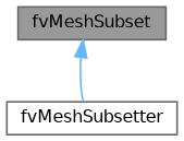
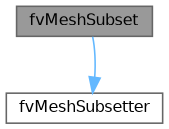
  digraph {
    node [color=gray40 fontname=Helvetica fontsize=10 shape=box style=filled]
    n1 [fillcolor=grey60 fontcolor=black height=0.2 label=fvMeshSubset width=0.4]
    n2 [fillcolor=white height=0.2 label=fvMeshSubsetter width=0.4]
-   n1 -> n2 [color=steelblue1 dir=back fontname=Helvetica fontsize=10 labelfontname=Helvetica labelfontsize=10 style=solid]
+   n2 -> n1 [color=steelblue1 dir=back fontname=Helvetica fontsize=10 labelfontname=Helvetica labelfontsize=10 style=solid]
  }
